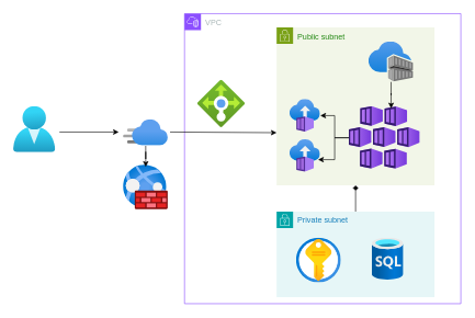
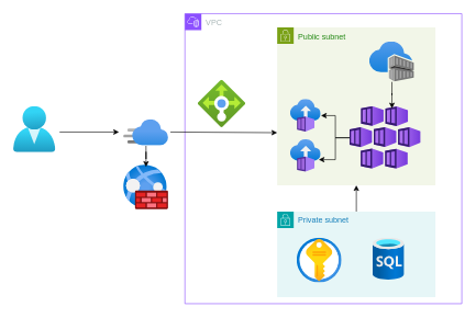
  <mxCell id="0" />
  <mxCell id="1" parent="0" />
  <mxCell id="2" value="VPC" style="points=[[0,0],[0.25,0],[0.5,0],[0.75,0],[1,0],[1,0.25],[1,0.5],[1,0.75],[1,1],[0.75,1],[0.5,1],[0.25,1],[0,1],[0,0.75],[0,0.5],[0,0.25]];outlineConnect=0;gradientColor=none;html=1;whiteSpace=wrap;fontSize=12;fontStyle=0;container=1;pointerEvents=0;collapsible=0;recursiveResize=0;shape=mxgraph.aws4.group;grIcon=mxgraph.aws4.group_vpc2;strokeColor=#8C4FFF;fillColor=none;verticalAlign=top;align=left;spacingLeft=30;fontColor=#AAB7B8;dashed=0;" parent="1" vertex="1"><mxGeometry x="280" y="20" width="420" height="441" as="geometry" /></mxCell>
  <mxCell id="3" value="Private subnet" style="points=[[0,0],[0.25,0],[0.5,0],[0.75,0],[1,0],[1,0.25],[1,0.5],[1,0.75],[1,1],[0.75,1],[0.5,1],[0.25,1],[0,1],[0,0.75],[0,0.5],[0,0.25]];outlineConnect=0;gradientColor=none;html=1;whiteSpace=wrap;fontSize=12;fontStyle=0;container=1;pointerEvents=0;collapsible=0;recursiveResize=0;shape=mxgraph.aws4.group;grIcon=mxgraph.aws4.group_security_group;grStroke=0;strokeColor=#00A4A6;fillColor=#E6F6F7;verticalAlign=top;align=left;spacingLeft=30;fontColor=#147EBA;dashed=0;" parent="2" vertex="1"><mxGeometry x="140" y="301" width="240" height="130" as="geometry" /></mxCell>
  <mxCell id="4" value="" style="image;aspect=fixed;html=1;points=[];align=center;fontSize=12;image=img/lib/azure2/databases/SQL_Database.svg;" vertex="1" parent="3"><mxGeometry x="145" y="40" width="48" height="64" as="geometry" /></mxCell>
  <mxCell id="5" value="" style="image;aspect=fixed;html=1;points=[];align=center;fontSize=12;image=img/lib/azure2/security/Key_Vaults.svg;" vertex="1" parent="3"><mxGeometry x="30" y="40" width="68" height="68" as="geometry" /></mxCell>
  <mxCell id="6" value="" style="image;aspect=fixed;html=1;points=[];align=center;fontSize=12;image=img/lib/azure2/networking/Load_Balancers.svg;" vertex="1" parent="2"><mxGeometry x="20" y="101" width="72" height="72" as="geometry" /></mxCell>
  <mxCell id="7" value="Public subnet" style="points=[[0,0],[0.25,0],[0.5,0],[0.75,0],[1,0],[1,0.25],[1,0.5],[1,0.75],[1,1],[0.75,1],[0.5,1],[0.25,1],[0,1],[0,0.75],[0,0.5],[0,0.25]];outlineConnect=0;gradientColor=none;html=1;whiteSpace=wrap;fontSize=12;fontStyle=0;container=1;pointerEvents=0;collapsible=0;recursiveResize=0;shape=mxgraph.aws4.group;grIcon=mxgraph.aws4.group_security_group;grStroke=0;strokeColor=#7AA116;fillColor=#F2F6E8;verticalAlign=top;align=left;spacingLeft=30;fontColor=#248814;dashed=0;" parent="1" vertex="1"><mxGeometry x="420" y="41" width="240" height="240" as="geometry" /></mxCell>
  <mxCell id="8" value="" style="image;aspect=fixed;html=1;points=[];align=center;fontSize=12;image=img/lib/azure2/containers/Container_Instances.svg;" vertex="1" parent="7"><mxGeometry x="20" y="109" width="46.38" height="50" as="geometry" /></mxCell>
  <mxCell id="9" value="" style="image;aspect=fixed;html=1;points=[];align=center;fontSize=12;image=img/lib/azure2/containers/Container_Instances.svg;" vertex="1" parent="7"><mxGeometry x="20" y="170" width="46.38" height="50" as="geometry" /></mxCell>
  <mxCell id="10" style="edgeStyle=orthogonalEdgeStyle;rounded=0;orthogonalLoop=1;jettySize=auto;html=1;" edge="1" parent="7" source="11" target="8"><mxGeometry relative="1" as="geometry" /></mxCell>
  <mxCell id="11" value="" style="image;aspect=fixed;html=1;points=[];align=center;fontSize=12;image=img/lib/azure2/containers/Kubernetes_Services.svg;" vertex="1" parent="7"><mxGeometry x="110" y="120" width="108" height="95.29" as="geometry" /></mxCell>
  <mxCell id="12" value="" style="image;aspect=fixed;html=1;points=[];align=center;fontSize=12;image=img/lib/azure2/containers/Container_Registries.svg;" vertex="1" parent="7"><mxGeometry x="140" y="21.76" width="68" height="61" as="geometry" /></mxCell>
  <mxCell id="13" style="edgeStyle=orthogonalEdgeStyle;rounded=0;orthogonalLoop=1;jettySize=auto;html=1;entryX=0.593;entryY=0.031;entryDx=0;entryDy=0;entryPerimeter=0;" edge="1" parent="7" source="12" target="11"><mxGeometry relative="1" as="geometry" /></mxCell>
  <mxCell id="14" style="edgeStyle=orthogonalEdgeStyle;rounded=0;orthogonalLoop=1;jettySize=auto;html=1;entryX=0.927;entryY=0.62;entryDx=0;entryDy=0;entryPerimeter=0;" edge="1" parent="7" source="11" target="9"><mxGeometry relative="1" as="geometry" /></mxCell>
  <mxCell id="15" style="edgeStyle=orthogonalEdgeStyle;rounded=0;orthogonalLoop=1;jettySize=auto;html=1;exitX=1;exitY=0.5;exitDx=0;exitDy=0;exitPerimeter=0;" parent="1" edge="1"><mxGeometry relative="1" as="geometry"><mxPoint x="420" y="201" as="targetPoint" /><Array as="points"><mxPoint x="420" y="200" /></Array><mxPoint x="258" y="200" as="sourcePoint" /></mxGeometry></mxCell>
- <mxCell id="16" style="edgeStyle=orthogonalEdgeStyle;rounded=0;orthogonalLoop=1;jettySize=auto;html=1;exitX=0.5;exitY=0;exitDx=0;exitDy=0;entryX=0.5;entryY=1;entryDx=0;entryDy=0;endArrow=diamond;" parent="1" source="3" target="7" edge="1"><mxGeometry relative="1" as="geometry" /></mxCell>
+ <mxCell id="16" style="edgeStyle=orthogonalEdgeStyle;rounded=0;orthogonalLoop=1;jettySize=auto;html=1;exitX=0.5;exitY=0;exitDx=0;exitDy=0;entryX=0.5;entryY=1;entryDx=0;entryDy=0;" parent="1" source="3" target="7" edge="1"><mxGeometry relative="1" as="geometry" /></mxCell>
  <mxCell id="17" style="edgeStyle=orthogonalEdgeStyle;rounded=0;orthogonalLoop=1;jettySize=auto;html=1;entryX=0;entryY=0.5;entryDx=0;entryDy=0;entryPerimeter=0;" parent="1" edge="1"><mxGeometry relative="1" as="geometry"><mxPoint x="89.904" y="200" as="sourcePoint" /><mxPoint x="180" y="200" as="targetPoint" /></mxGeometry></mxCell>
  <mxCell id="18" value="" style="image;aspect=fixed;html=1;points=[];align=center;fontSize=12;image=img/lib/azure2/networking/Web_Application_Firewall_Policies_WAF.svg;" vertex="1" parent="1"><mxGeometry x="187" y="250" width="68" height="68" as="geometry" /></mxCell>
  <mxCell id="19" value="" style="image;aspect=fixed;html=1;points=[];align=center;fontSize=12;image=img/lib/azure2/networking/CDN_Profiles.svg;" vertex="1" parent="1"><mxGeometry x="187" y="181" width="68" height="40" as="geometry" /></mxCell>
  <mxCell id="20" value="" style="image;aspect=fixed;html=1;points=[];align=center;fontSize=12;image=img/lib/azure2/identity/Users.svg;" vertex="1" parent="1"><mxGeometry x="20" y="161" width="64" height="70" as="geometry" /></mxCell>
  <mxCell id="21" style="edgeStyle=orthogonalEdgeStyle;rounded=0;orthogonalLoop=1;jettySize=auto;html=1;entryX=0.5;entryY=0.044;entryDx=0;entryDy=0;entryPerimeter=0;" edge="1" parent="1" source="19" target="18"><mxGeometry relative="1" as="geometry" /></mxCell>
